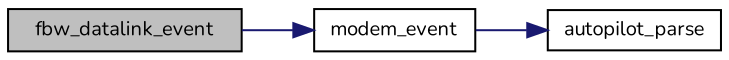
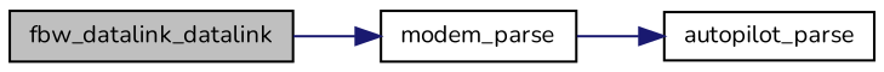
  digraph {
    fontname=Nunito
    rankdir=LR
    node [color=black fillcolor=white fontname=Nunito fontsize=10 shape=record style=filled]
    edge [color=midnightblue fontname=Nunito fontsize=10 labelfontname=FreeSans labelfontsize=10 style=solid]
-   n1 [fillcolor=grey75 fontcolor=black height=0.2 label=fbw_datalink_event width=0.4]
-   n2 [height=0.2 label=modem_event width=0.4]
+   n1 [fillcolor=grey75 fontcolor=black height=0.2 label=fbw_datalink_datalink width=0.4]
+   n2 [height=0.2 label=modem_parse width=0.4]
    n3 [height=0.2 label=autopilot_parse width=0.4]
    n1 -> n2
    n2 -> n3
  }
